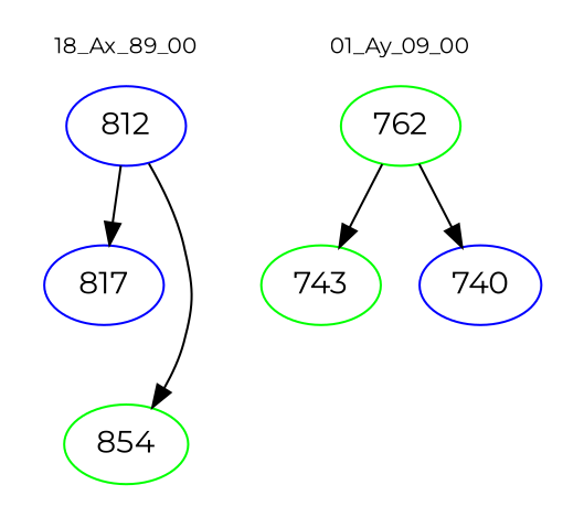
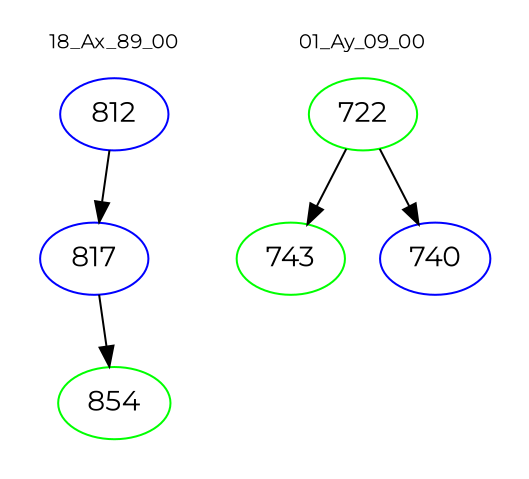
  digraph {
    fontname=Montserrat
    node [color=blue fontname=Montserrat]
    edge [color=black fontname=Montserrat]
    n1 [label=812]
    n2 [label=817]
    n3 [color=green label=854]
-   n4 [color=green label=762]
+   n4 [color=green label=722]
    n5 [color=green label=743]
    n6 [label=740]
    subgraph cluster_1 {
      color=white
      fontsize=10
      label="18_Ax_89_00"
      n1
      n2
      n3
    }
    subgraph cluster_2 {
      color=white
      fontsize=10
      label="01_Ay_09_00"
      n4
      n5
      n6
    }
    n1 -> n2
-   n1 -> n3
+   n2 -> n3
    n4 -> n5
    n4 -> n6
  }
